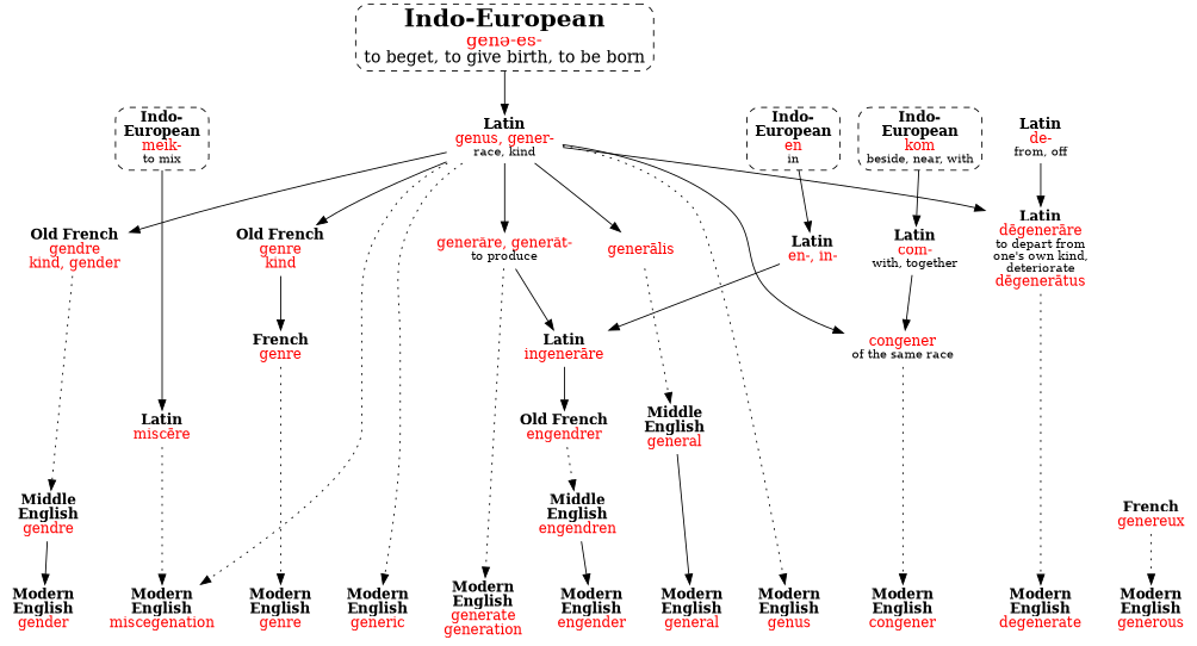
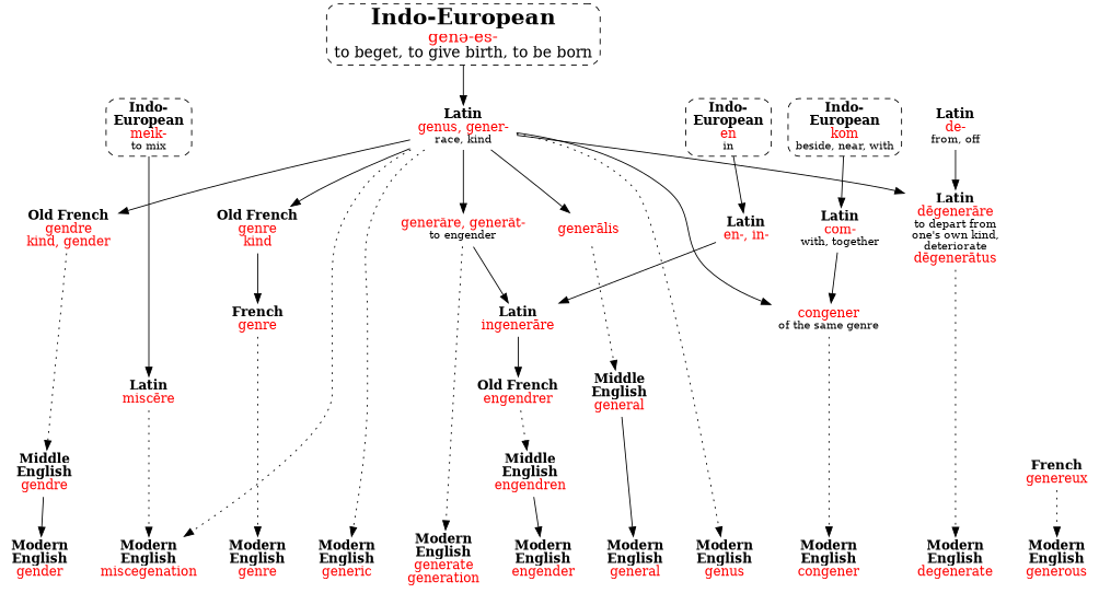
  strict digraph {
    node [shape=none]
    n1 [label=<<b>Modern<br/>English</b><br/><font color="red">genus</font>>]
    n2 [label=<<b>Modern<br/>English</b><br/><font color="red">general</font>>]
    n3 [label=<<b>Modern<br/>English</b><br/><font color="red">generic</font>>]
    n4 [label=<<b>Modern<br/>English</b><br/><font color="red">generate<br/>generation</font>>]
    n5 [label=<<b>Modern<br/>English</b><br/><font color="red">generous</font>>]
    n6 [label=<<b>Modern<br/>English</b><br/><font color="red">gender</font>>]
    n7 [label=<<b>Modern<br/>English</b><br/><font color="red">genre</font>>]
    n8 [label=<<b>Modern<br/>English</b><br/><font color="red">congener</font>>]
    n9 [label=<<b>Modern<br/>English</b><br/><font color="red">degenerate</font>>]
    n10 [label=<<b>Modern<br/>English</b><br/><font color="red">engender</font>>]
    n11 [label=<<b>Modern<br/>English</b><br/><font color="red">miscegenation</font>>]
    n12 [label=<<b>Indo-<br/>European</b><br/><font color="red">kom</font><br/><font point-size="12">beside, near, with</font>> shape=box style="dashed,rounded"]
    n13 [label=<<b>Indo-<br/>European</b><br/><font color="red">en</font><br/><font point-size="12">in</font>> shape=box style="dashed,rounded"]
    n14 [label=<<b>Indo-<br/>European</b><br/><font color="red">meik-</font><br/><font point-size="12">to mix</font>> shape=box style="dashed,rounded"]
    n15 [label=<<b>Latin</b><br/><font color="red">com-</font><br/><font point-size="12">with, together</font>>]
    n16 [label=<<b>Latin</b><br/><font color="red">en-, in-</font>>]
    n17 [label=<<b>Latin</b><br/><font color="red">miscēre</font>>]
    n18 [label=<<font point-size="24"><b>Indo-European</b></font><br/><font point-size="18" color="red">genə-es-</font><br/><font point-size="16">to beget, to give birth, to be born</font>> shape=box style="dashed,rounded"]
    n19 [label=<<b>Latin</b><br/><font color="red">genus, gener-</font><br/><font point-size="12">race, kind</font>>]
    n20 [label=<<font color="red">generālis</font>>]
-   n21 [label=<<font color="red">generāre, generāt-</font><br/><font point-size="12">to produce</font>>]
+   n21 [label=<<font color="red">generāre, generāt-</font><br/><font point-size="12">to engender</font>>]
    n22 [label=<<b>Old French</b><br/><font color="red">gendre</font><br/><font color="red">kind, gender</font>>]
    n23 [label=<<b>Old French</b><br/><font color="red">genre</font><br/><font color="red">kind</font>>]
-   n24 [label=<<font color="red">congener</font><br/><font point-size="12">of the same race</font>>]
+   n24 [label=<<font color="red">congener</font><br/><font point-size="12">of the same genre</font>>]
    n25 [label=<<b>Latin</b><br/><font color="red">dēgenerāre</font><br/><font point-size="12">to depart from<br/>one's own kind,<br/>deteriorate</font><br/><font color="red">dēgenerātus</font>>]
    n26 [label=<<b>Middle<br/>English</b><br/><font color="red">general</font>>]
    n27 [label=<<b>Latin</b><br/><font color="red">ingenerāre</font>>]
    n28 [label=<<b>Middle<br/>English</b><br/><font color="red">gendre</font>>]
    n29 [label=<<b>French</b><br/><font color="red">genre</font>>]
    n30 [label=<<b>Old French</b><br/><font color="red">engendrer</font>>]
    n31 [label=<<b>French</b><br/><font color="red">genereux</font>>]
    n32 [label=<<b>Latin</b><br/><font color="red">de-</font><br/><font point-size="12">from, off</font>>]
    n33 [label=<<b>Middle<br/>English</b><br/><font color="red">engendren</font>>]
    subgraph sub_1 {
      rank=sink
      n1
      n2
      n3
      n4
      n5
      n6
      n7
      n8
      n9
      n10
      n11
    }
    subgraph sub_2 {
      rank=same
      n12
      n13
      n14
    }
    n12 -> n15
    n13 -> n16
    n14 -> n17
    n15 -> n24
    n16 -> n27
    n17 -> n11 [style=dotted]
    n18 -> n19
    n19 -> n1 [style=dotted]
    n19 -> n3 [style=dotted]
    n19 -> n11 [style=dotted]
    n19 -> n20
    n19 -> n21
    n19 -> n22
    n19 -> n23
    n19 -> n24
    n19 -> n25
    n20 -> n26 [style=dotted]
    n21 -> n4 [style=dotted]
    n21 -> n27
    n22 -> n28 [style=dotted]
    n23 -> n29
    n24 -> n8 [style=dotted]
    n25 -> n9 [style=dotted]
    n26 -> n2
    n27 -> n30
    n28 -> n6
    n29 -> n7 [style=dotted]
    n30 -> n33 [style=dotted]
    n31 -> n5 [style=dotted]
    n32 -> n25
    n33 -> n10
  }
